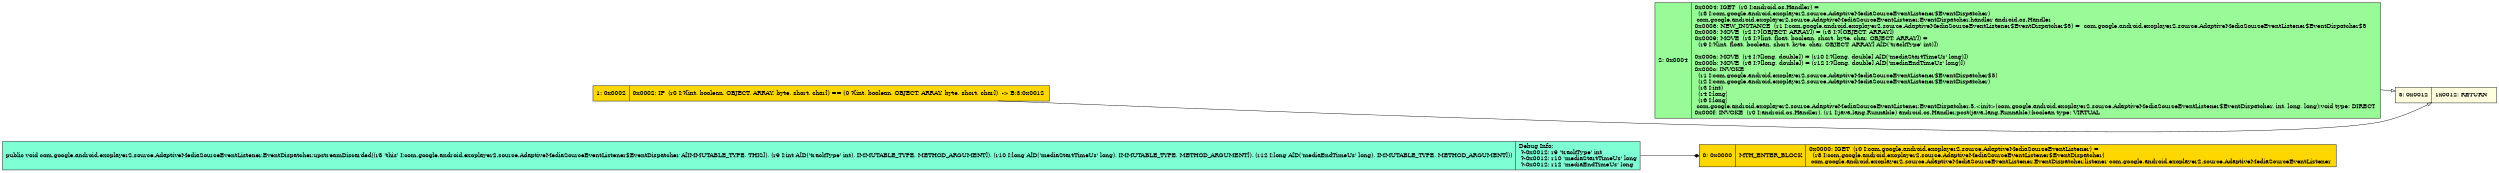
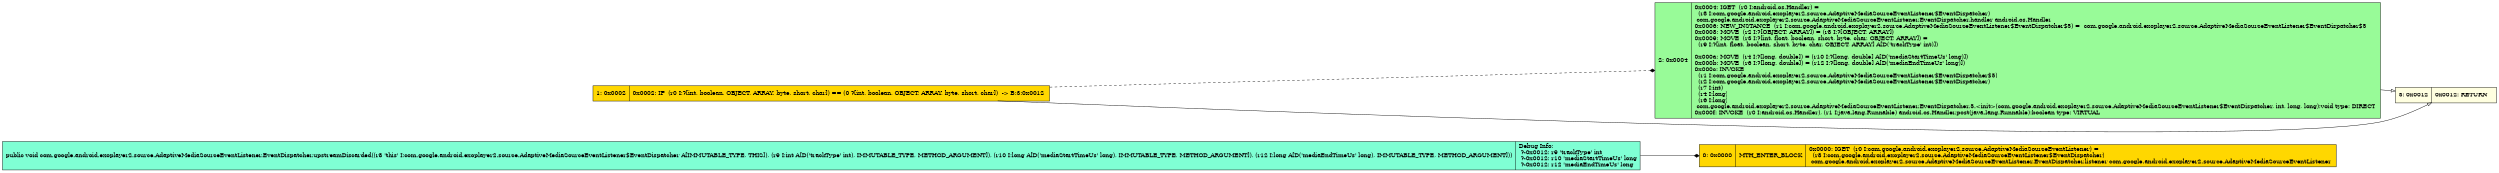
  digraph {
    rankdir=LR
    node [fillcolor=gold shape=record style=filled]
    edge [arrowhead=diamond]
    n1 [label="{0\:\ 0x0000|MTH_ENTER_BLOCK\l|0x0000: IGET  (r0 I:com.google.android.exoplayer2.source.AdaptiveMediaSourceEventListener) = \l  (r8 I:com.google.android.exoplayer2.source.AdaptiveMediaSourceEventListener$EventDispatcher)\l com.google.android.exoplayer2.source.AdaptiveMediaSourceEventListener.EventDispatcher.listener com.google.android.exoplayer2.source.AdaptiveMediaSourceEventListener \l}"]
    n2 [label="{1\:\ 0x0002|0x0002: IF  (r0 I:?[int, boolean, OBJECT, ARRAY, byte, short, char]) == (0 ?[int, boolean, OBJECT, ARRAY, byte, short, char])  \-\> B:3:0x0012 \l}"]
-   n3 [fillcolor=palegreen label="{2\:\ 0x0004|0x0004: IGET  (r0 I:android.os.Handler) = \l  (r8 I:com.google.android.exoplayer2.source.AdaptiveMediaSourceEventListener$EventDispatcher)\l com.google.android.exoplayer2.source.AdaptiveMediaSourceEventListener.EventDispatcher.handler android.os.Handler \l0x0006: NEW_INSTANCE  (r1 I:com.google.android.exoplayer2.source.AdaptiveMediaSourceEventListener$EventDispatcher$5) =  com.google.android.exoplayer2.source.AdaptiveMediaSourceEventListener$EventDispatcher$5 \l0x0008: MOVE  (r2 I:?[OBJECT, ARRAY]) = (r8 I:?[OBJECT, ARRAY]) \l0x0009: MOVE  (r3 I:?[int, float, boolean, short, byte, char, OBJECT, ARRAY]) = \l  (r9 I:?[int, float, boolean, short, byte, char, OBJECT, ARRAY] A[D('trackType' int)])\l \l0x000a: MOVE  (r4 I:?[long, double]) = (r10 I:?[long, double] A[D('mediaStartTimeUs' long)]) \l0x000b: MOVE  (r6 I:?[long, double]) = (r12 I:?[long, double] A[D('mediaEndTimeUs' long)]) \l0x000c: INVOKE  \l  (r1 I:com.google.android.exoplayer2.source.AdaptiveMediaSourceEventListener$EventDispatcher$5)\l  (r2 I:com.google.android.exoplayer2.source.AdaptiveMediaSourceEventListener$EventDispatcher)\l  (r3 I:int)\l  (r4 I:long)\l  (r6 I:long)\l com.google.android.exoplayer2.source.AdaptiveMediaSourceEventListener.EventDispatcher.5.\<init\>(com.google.android.exoplayer2.source.AdaptiveMediaSourceEventListener$EventDispatcher, int, long, long):void type: DIRECT \l0x000f: INVOKE  (r0 I:android.os.Handler), (r1 I:java.lang.Runnable) android.os.Handler.post(java.lang.Runnable):boolean type: VIRTUAL \l}"]
-   n4 [fillcolor=lightyellow label="{3\:\ 0x0012|1x0012: RETURN   \l}"]
+   n3 [fillcolor=palegreen label="{2\:\ 0x0004|0x0004: IGET  (r0 I:android.os.Handler) = \l  (r8 I:com.google.android.exoplayer2.source.AdaptiveMediaSourceEventListener$EventDispatcher)\l com.google.android.exoplayer2.source.AdaptiveMediaSourceEventListener.EventDispatcher.handler android.os.Handler \l0x0006: NEW_INSTANCE  (r1 I:com.google.android.exoplayer2.source.AdaptiveMediaSourceEventListener$EventDispatcher$5) =  com.google.android.exoplayer2.source.AdaptiveMediaSourceEventListener$EventDispatcher$5 \l0x0008: MOVE  (r2 I:?[OBJECT, ARRAY]) = (r8 I:?[OBJECT, ARRAY]) \l0x0009: MOVE  (r3 I:?[int, float, boolean, short, byte, char, OBJECT, ARRAY]) = \l  (r9 I:?[int, float, boolean, short, byte, char, OBJECT, ARRAY] A[D('trackType' int)])\l \l0x000a: MOVE  (r4 I:?[long, double]) = (r10 I:?[long, double] A[D('mediaStartTimeUs' long)]) \l0x000b: MOVE  (r6 I:?[long, double]) = (r12 I:?[long, double] A[D('mediaEndTimeUs' long)]) \l0x000c: INVOKE  \l  (r1 I:com.google.android.exoplayer2.source.AdaptiveMediaSourceEventListener$EventDispatcher$5)\l  (r2 I:com.google.android.exoplayer2.source.AdaptiveMediaSourceEventListener$EventDispatcher)\l  (r7 I:int)\l  (r4 I:long)\l  (r6 I:long)\l com.google.android.exoplayer2.source.AdaptiveMediaSourceEventListener.EventDispatcher.5.\<init\>(com.google.android.exoplayer2.source.AdaptiveMediaSourceEventListener$EventDispatcher, int, long, long):void type: DIRECT \l0x000f: INVOKE  (r0 I:android.os.Handler), (r1 I:java.lang.Runnable) android.os.Handler.post(java.lang.Runnable):boolean type: VIRTUAL \l}"]
+   n4 [fillcolor=lightyellow label="{3\:\ 0x0012|0x0012: RETURN   \l}"]
    n5 [fillcolor=aquamarine label="{public void com.google.android.exoplayer2.source.AdaptiveMediaSourceEventListener.EventDispatcher.upstreamDiscarded((r8 'this' I:com.google.android.exoplayer2.source.AdaptiveMediaSourceEventListener$EventDispatcher A[IMMUTABLE_TYPE, THIS]), (r9 I:int A[D('trackType' int), IMMUTABLE_TYPE, METHOD_ARGUMENT]), (r10 I:long A[D('mediaStartTimeUs' long), IMMUTABLE_TYPE, METHOD_ARGUMENT]), (r12 I:long A[D('mediaEndTimeUs' long), IMMUTABLE_TYPE, METHOD_ARGUMENT]))  | Debug Info:\l  ?\-0x0012: r9 'trackType' int\l  ?\-0x0012: r10 'mediaStartTimeUs' long\l  ?\-0x0012: r12 'mediaEndTimeUs' long\l}"]
+   n2 -> n3 [style=dashed]
    n2 -> n4 [arrowhead=onormal]
    n3 -> n4 [arrowhead=onormal]
    n5 -> n1
  }
